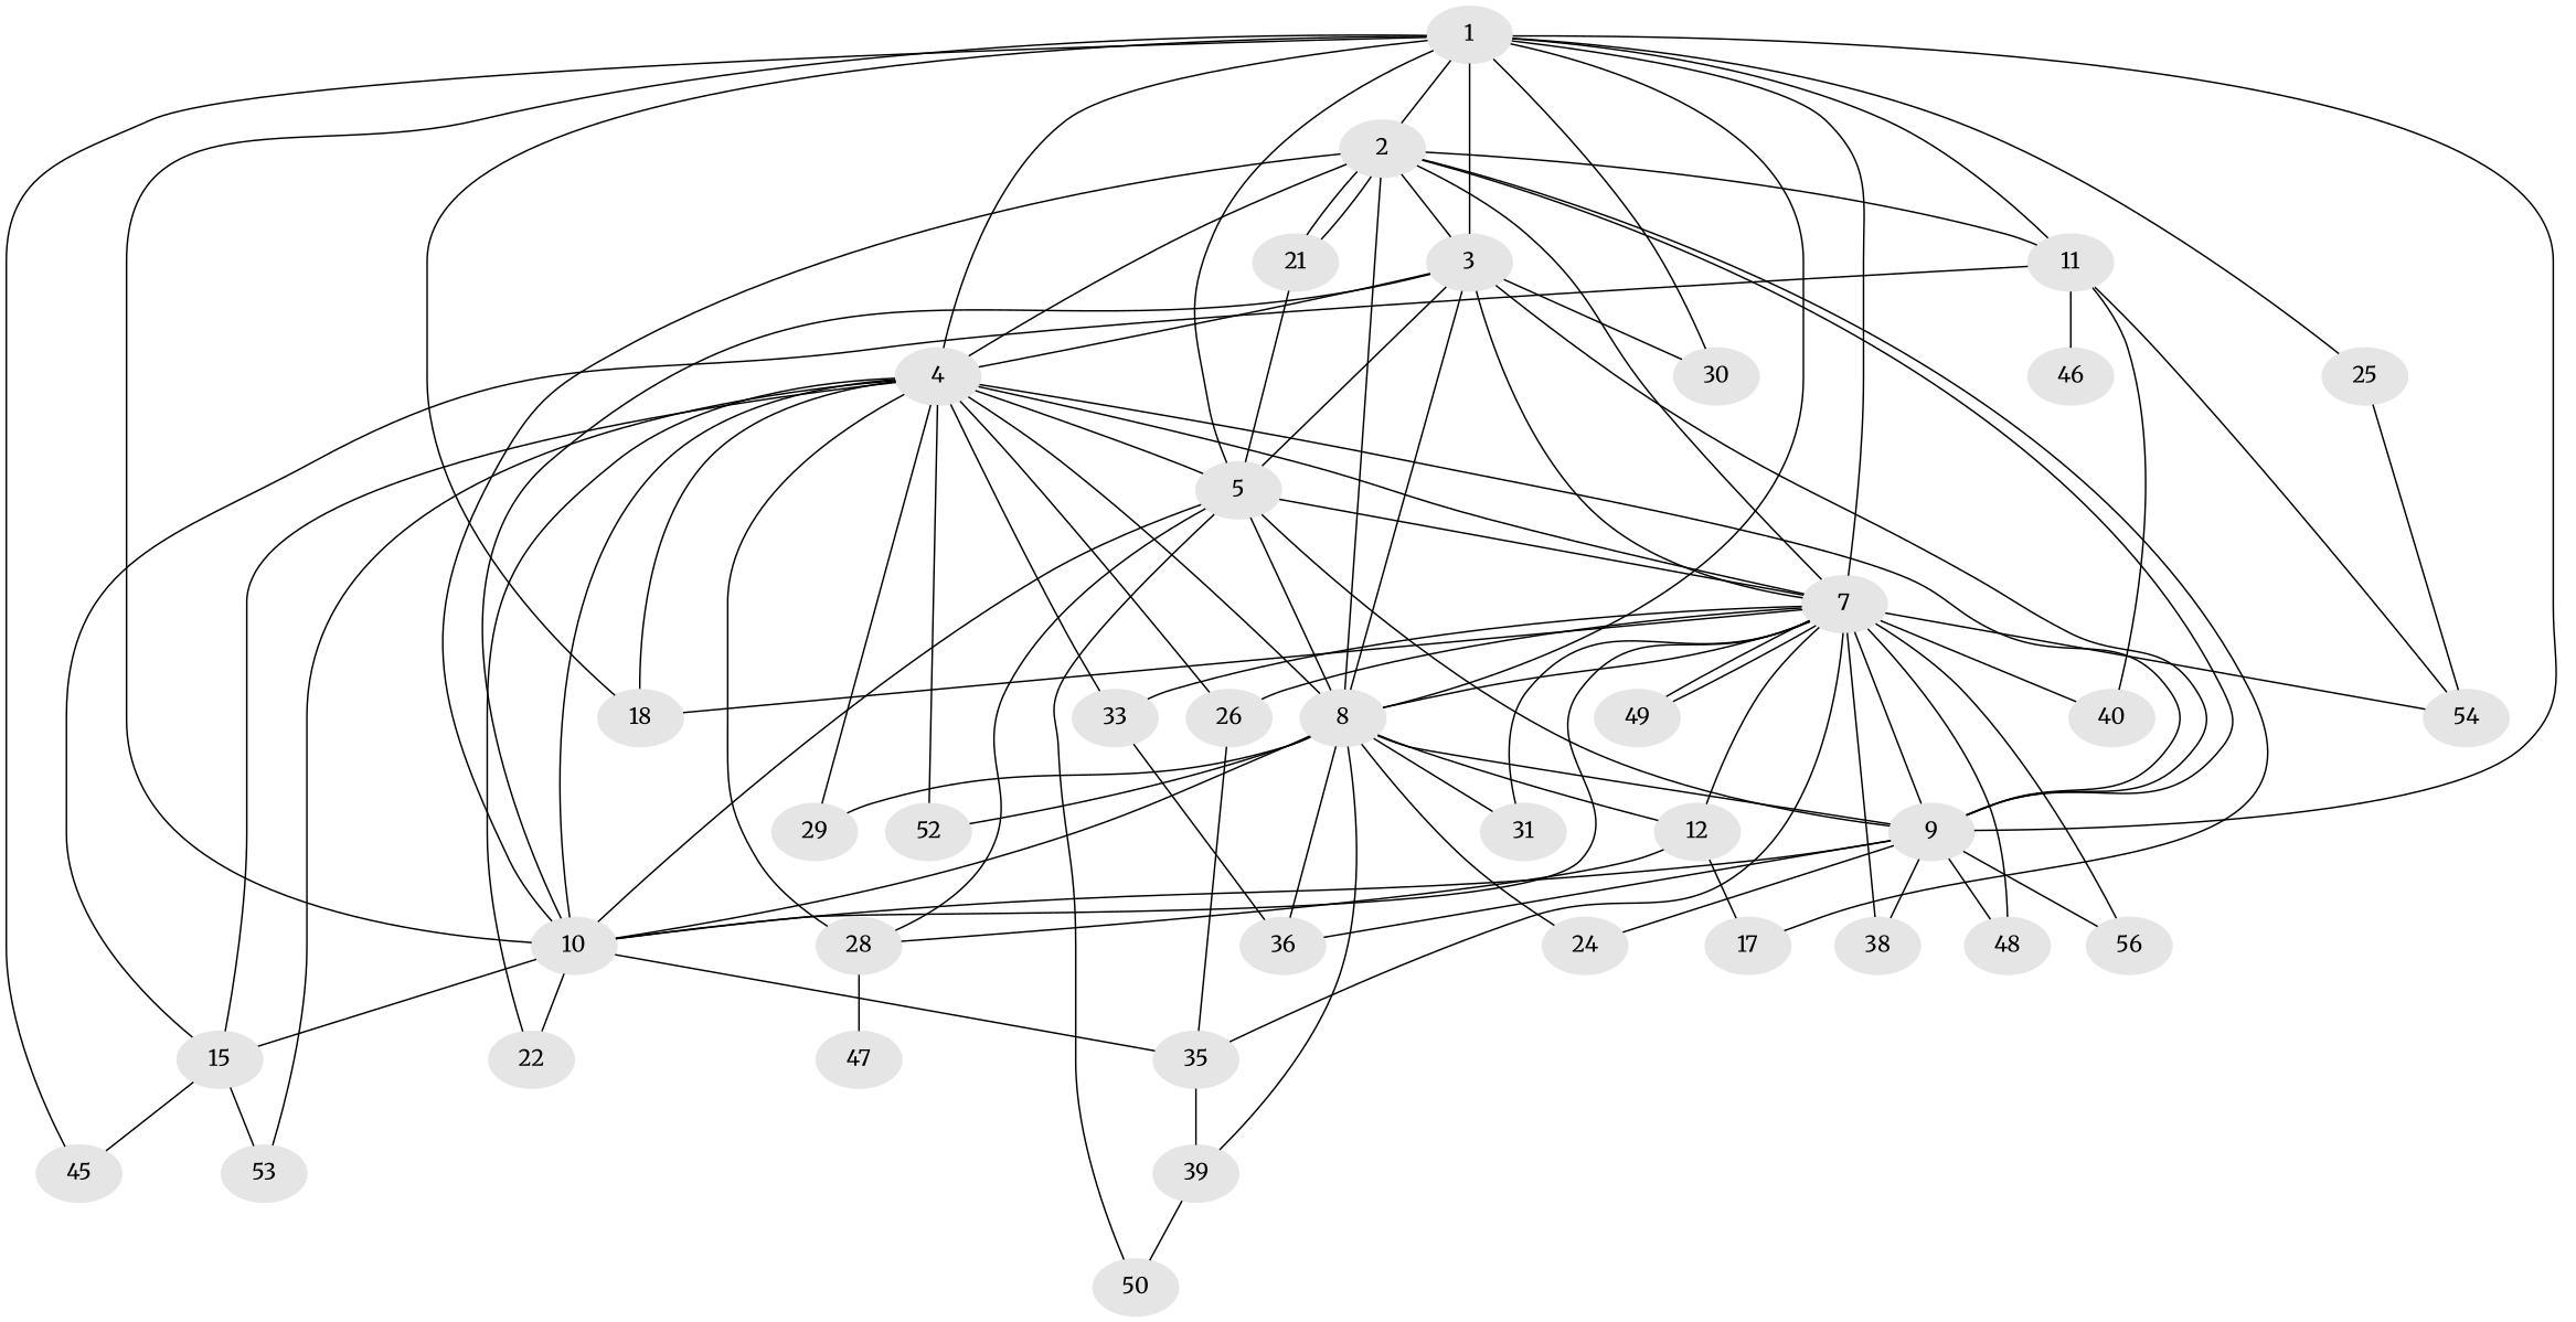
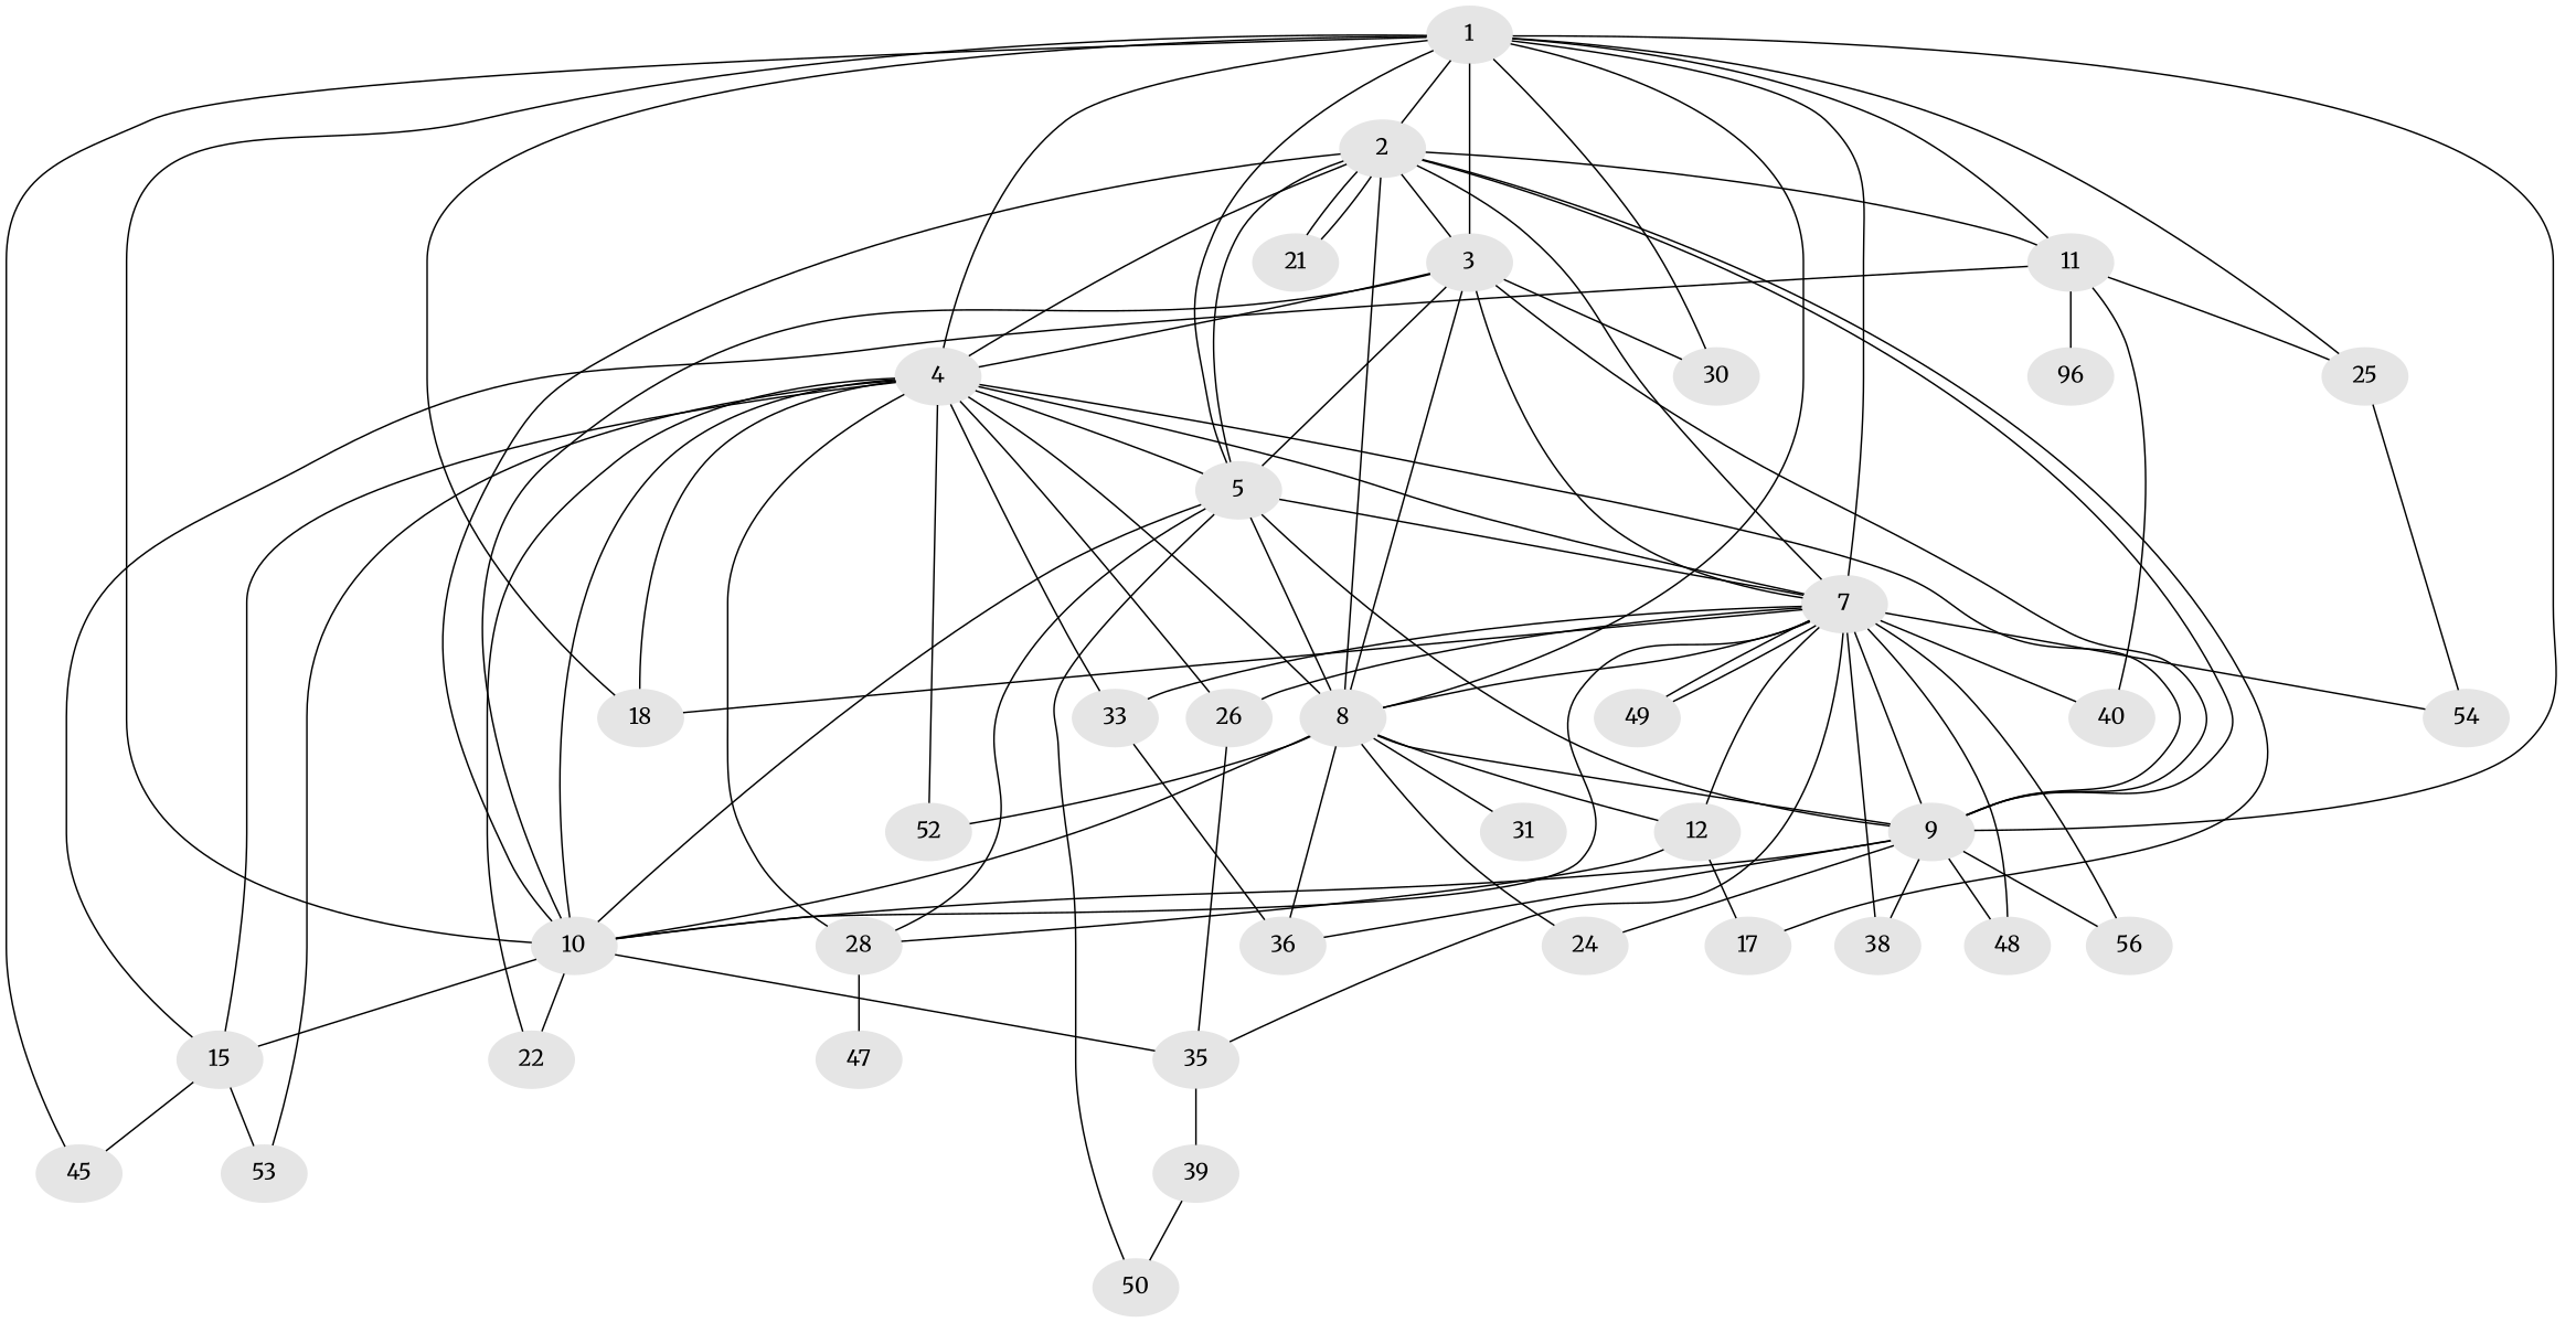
  graph {
    fontname=Merriweather
    node [color=gray90 fontname=Merriweather style=filled]
    edge [fontname=Merriweather]
    1 [super="+6"]
    2 [super="+23"]
    3 [super="+41"]
    4 [super="+34"]
    5 [super="+32"]
    7 [super="+19"]
    8 [super="+27"]
    9 [super="+14"]
    10 [super="+20"]
    11 [super="+16"]
    18
    25
    30 [super="+57"]
    45
    17
    21
    15 [super="+37"]
    22
    26
    28 [super="+44"]
-   29
    33
    52 [super="+55"]
    53
    50
    12 [super="+43"]
    31
    35 [super="+42"]
    38
    40
    48
    49
    54
    56
    24
    36 [super="+51"]
    39
-   46
+   46 [label=96]
    47
    1 -- 2 [weight=2]
    1 -- 3 [weight=3]
    1 -- 4 [weight=3]
    1 -- 5 [weight=2]
    1 -- 7 [weight=3]
    1 -- 8 [weight=2]
    1 -- 9 [weight=3]
    1 -- 10 [weight=3]
    1 -- 11 [weight=2]
    1 -- 18
    1 -- 25
    1 -- 30
    1 -- 45
    2 -- 3
    2 -- 4
-   21 -- 5
+   2 -- 5
    2 -- 7
    2 -- 8
    2 -- 9
    2 -- 10
    2 -- 11
    2 -- 17
    2 -- 21
    2 -- 21
    3 -- 4
    3 -- 5
    3 -- 7
    3 -- 8
    3 -- 9
    3 -- 10
    3 -- 30
    4 -- 5
    4 -- 7
    4 -- 8
    4 -- 9
    4 -- 10
    4 -- 18
    4 -- 15
    4 -- 22
    4 -- 26
    4 -- 28 [weight=2]
-   4 -- 29
    4 -- 33
    4 -- 52
    4 -- 53
    5 -- 7
    5 -- 8
    5 -- 9
    5 -- 10 [weight=2]
    5 -- 28
    5 -- 50
    7 -- 8
    7 -- 9
    7 -- 10
    7 -- 18
    7 -- 26
    7 -- 33
    7 -- 12
-   7 -- 31
    7 -- 35
    7 -- 38
    7 -- 40
    7 -- 48
    7 -- 49
    7 -- 49
    7 -- 54
    7 -- 56
    8 -- 9
    8 -- 10 [weight=2]
-   8 -- 29
    8 -- 52 [weight=2]
    8 -- 12
    8 -- 31
    8 -- 24
    8 -- 36
-   8 -- 39
    9 -- 10
    9 -- 38
    9 -- 48
    9 -- 56
    9 -- 24
    9 -- 36
    10 -- 15
    10 -- 22
    10 -- 35
-   11 -- 54
+   11 -- 25
    11 -- 15
    11 -- 40
    11 -- 46
    25 -- 54
    15 -- 45
    15 -- 53
    26 -- 35
    28 -- 47
    33 -- 36
    12 -- 17
    12 -- 28
    35 -- 39
    39 -- 50
  }
